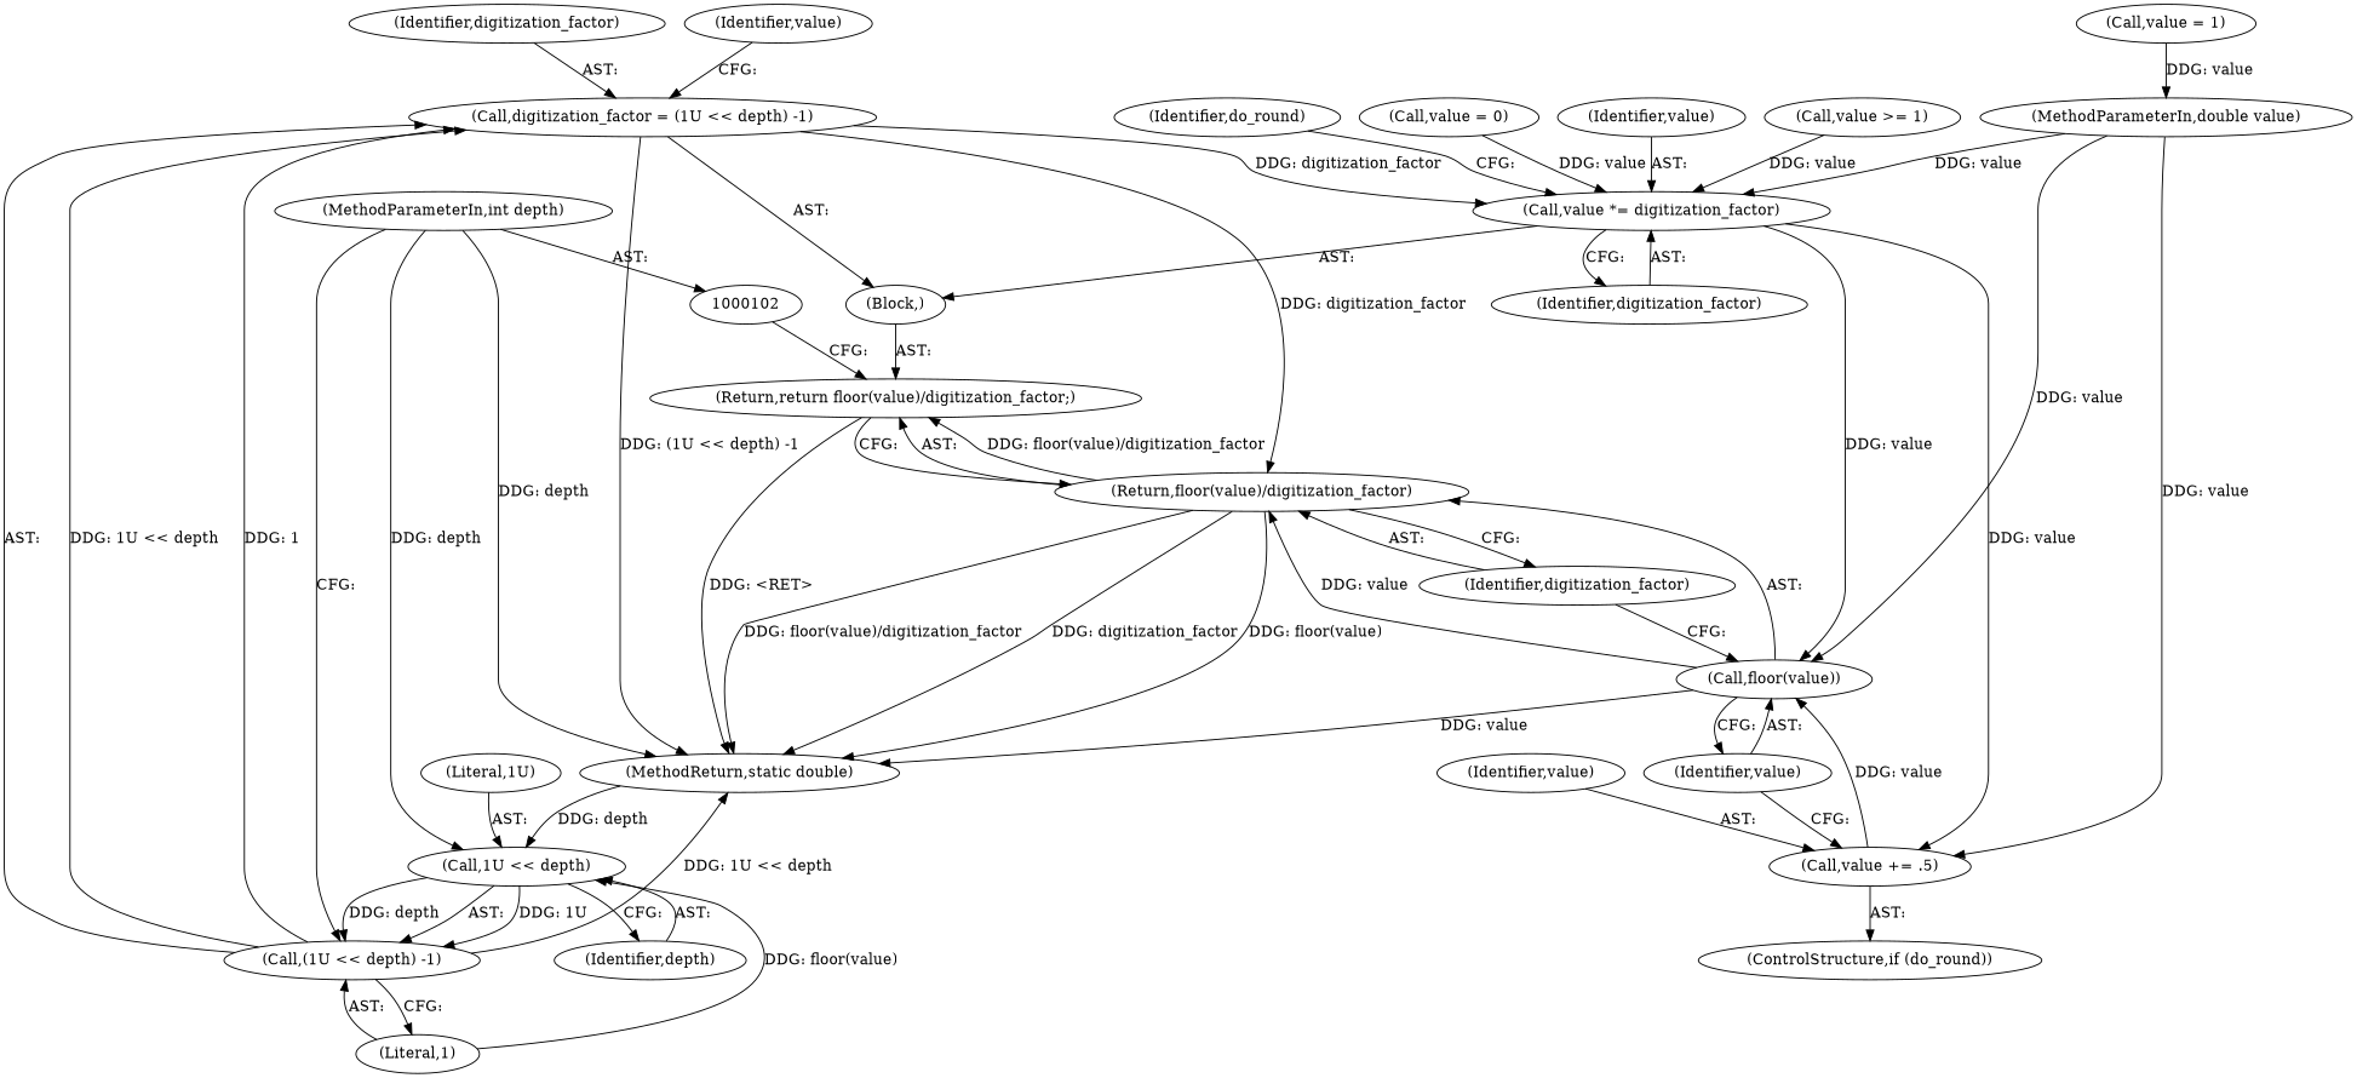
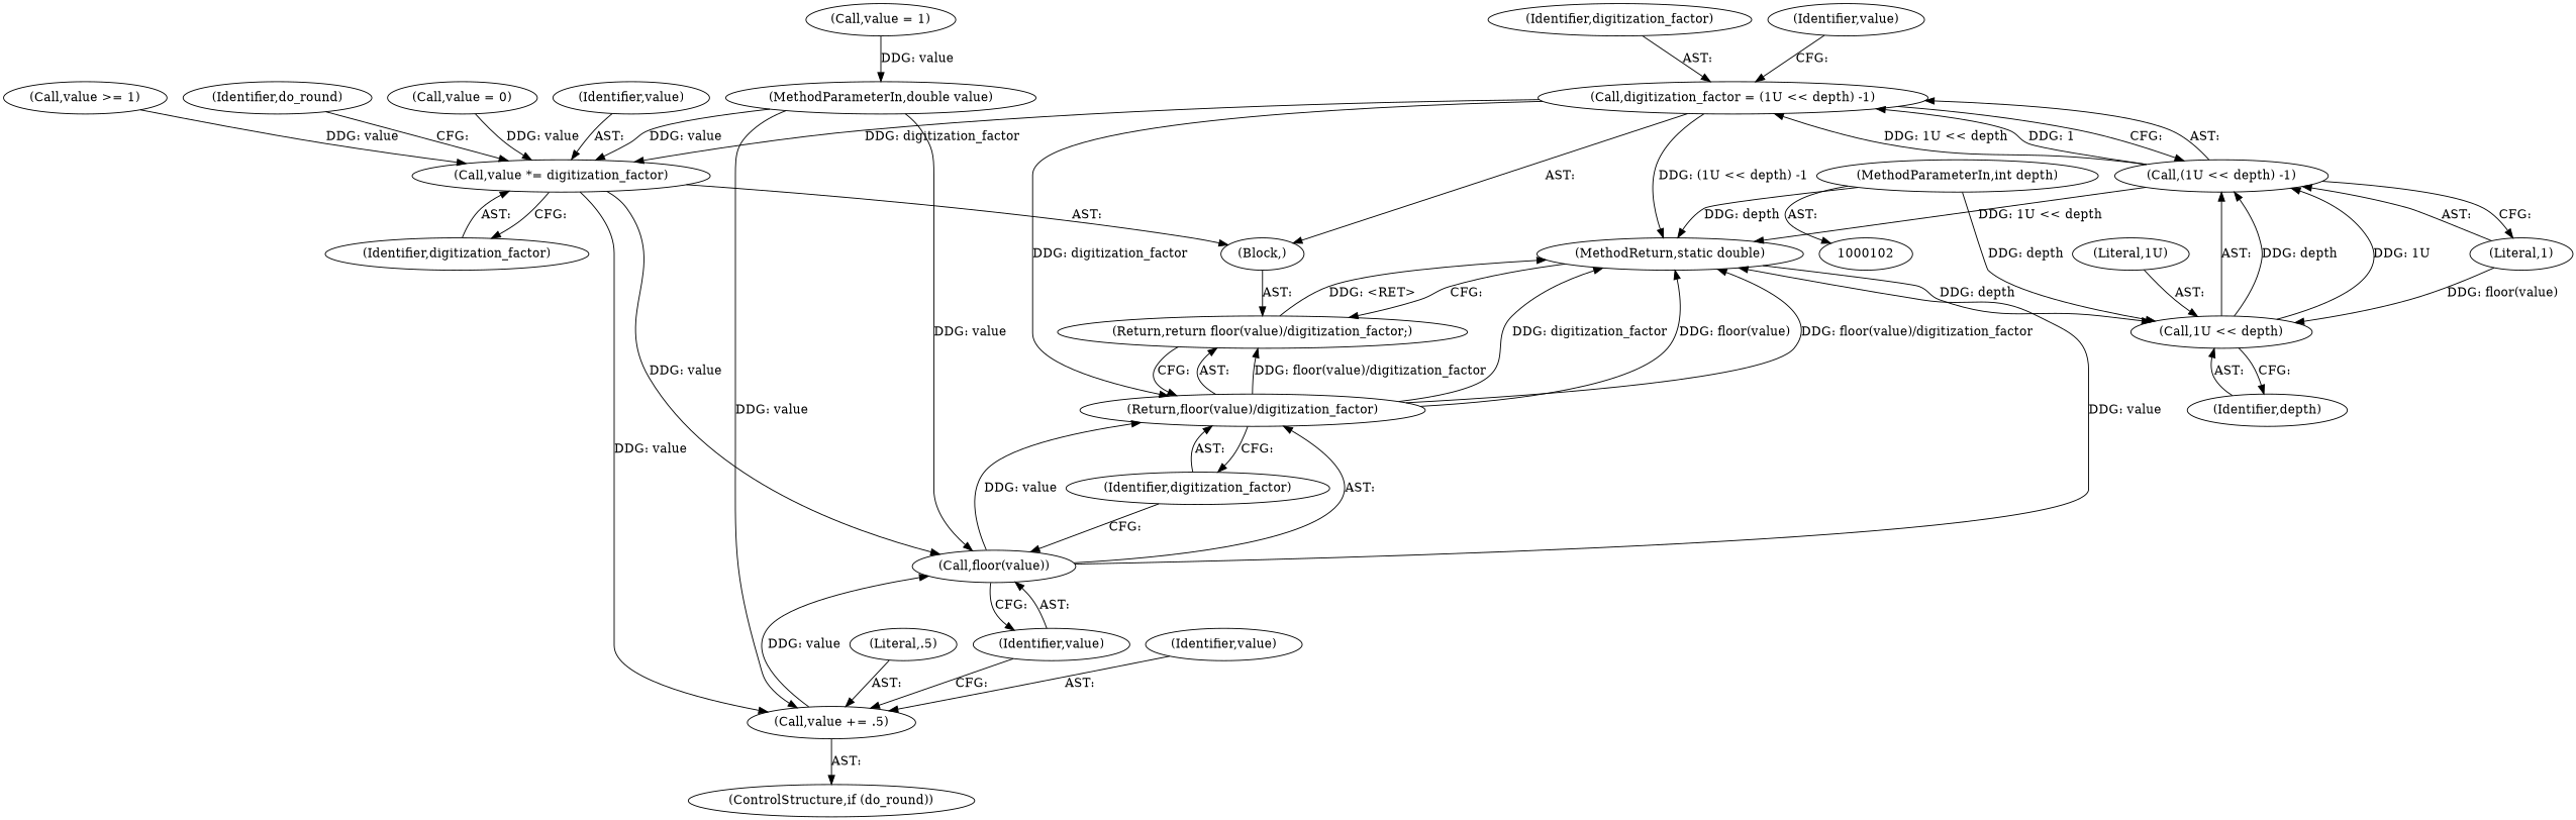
  digraph {
    n1 [label="(Call,digitization_factor = (1U << depth) -1)"]
    n2 [label="(Call,(1U << depth) -1)"]
    n3 [label="(Call,value *= digitization_factor)"]
    n4 [label="(Return,floor(value)/digitization_factor)"]
    n5 [label="(MethodReturn,static double)"]
    n6 [label="(Block,)"]
    n7 [label="(Literal,1)"]
    n8 [label="(Call,value += .5)"]
    n9 [label="(Call,floor(value))"]
    n10 [label="(Identifier,digitization_factor)"]
    n11 [label="(Return,return floor(value)/digitization_factor;)"]
    n12 [label="(Identifier,digitization_factor)"]
    n13 [label="(Call,1U << depth)"]
    n14 [label="(Identifier,depth)"]
    n15 [label="(MethodParameterIn,int depth)"]
    1000102
    n17 [label="(ControlStructure,if (do_round))"]
    n18 [label="(Identifier,value)"]
+   n19 [label="(Literal,.5)"]
    n20 [label="(Call,value = 1)"]
    n21 [label="(MethodParameterIn,double value)"]
    n22 [label="(Call,value >= 1)"]
    n23 [label="(Identifier,value)"]
    n24 [label="(Identifier,value)"]
    n25 [label="(Identifier,do_round)"]
    n26 [label="(Call,value = 0)"]
    n27 [label="(Identifier,value)"]
    n28 [label="(Identifier,digitization_factor)"]
    n29 [label="(Literal,1U)"]
-   n15 -> n2 [label="CFG: "]
+   n1 -> n2 [label="CFG: "]
    n1 -> n3 [label="DDG: digitization_factor"]
    n1 -> n4 [label="DDG: digitization_factor"]
    n1 -> n5 [label="DDG: (1U << depth) -1"]
    n1 -> n6 [label="AST: "]
    n2 -> n1 [label="AST: "]
    n2 -> n1 [label="DDG: 1U << depth"]
    n2 -> n1 [label="DDG: 1"]
    n2 -> n5 [label="DDG: 1U << depth"]
    n2 -> n7 [label="CFG: "]
    n3 -> n6 [label="AST: "]
    n3 -> n8 [label="DDG: value"]
    n3 -> n9 [label="DDG: value"]
    n3 -> n10 [label="CFG: "]
    n4 -> n5 [label="DDG: digitization_factor"]
    n4 -> n5 [label="DDG: floor(value)"]
    n4 -> n5 [label="DDG: floor(value)/digitization_factor"]
    n4 -> n11 [label="AST: "]
    n4 -> n11 [label="DDG: floor(value)/digitization_factor"]
    n4 -> n12 [label="CFG: "]
-   1000102 -> n11 [label="CFG: "]
+   n5 -> n11 [label="CFG: "]
    n5 -> n13 [label="DDG: depth"]
    n6 -> n11 [label="AST: "]
    n7 -> n2 [label="AST: "]
    n7 -> n13 [label="DDG: floor(value)"]
    n8 -> n9 [label="DDG: value"]
    n8 -> n17 [label="AST: "]
    n9 -> n4 [label="AST: "]
    n9 -> n4 [label="DDG: value"]
    n9 -> n5 [label="DDG: value"]
    n9 -> n18 [label="CFG: "]
    n10 -> n3 [label="AST: "]
    n11 -> n4 [label="CFG: "]
    n11 -> n5 [label="DDG: <RET>"]
    n12 -> n4 [label="AST: "]
    n12 -> n9 [label="CFG: "]
    n13 -> n2 [label="AST: "]
    n13 -> n2 [label="DDG: 1U"]
    n13 -> n2 [label="DDG: depth"]
    n13 -> n14 [label="CFG: "]
    n14 -> n13 [label="AST: "]
    n15 -> n5 [label="DDG: depth"]
    n15 -> n13 [label="DDG: depth"]
    n15 -> 1000102 [label="AST: "]
    n18 -> n8 [label="CFG: "]
    n18 -> n9 [label="AST: "]
+   n19 -> n8 [label="AST: "]
    n20 -> n21 [label="DDG: value"]
    n21 -> n3 [label="DDG: value"]
    n21 -> n8 [label="DDG: value"]
    n21 -> n9 [label="DDG: value"]
    n22 -> n3 [label="DDG: value"]
    n23 -> n8 [label="AST: "]
    n24 -> n1 [label="CFG: "]
    n25 -> n3 [label="CFG: "]
    n26 -> n3 [label="DDG: value"]
    n27 -> n3 [label="AST: "]
    n28 -> n1 [label="AST: "]
    n29 -> n13 [label="AST: "]
  }
